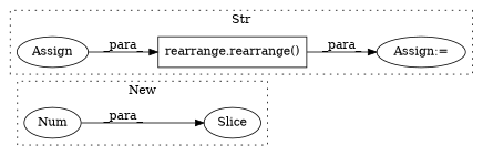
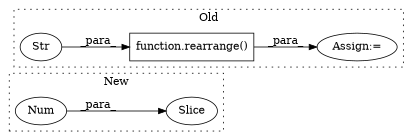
  digraph {
    rankdir=LR
    node [shape=ellipse]
    n1 [a=80 l=5 label=Slice s=4251]
    n2 [a=76 l=2 label=Num s=4254]
-   n3 [a=75 l="10,17" label="rearrange.rearrange()" s="5062,5099" shape=box]
-   n4 [a=66 l=24 label=Assign s=5075]
+   n3 [a=75 l="10,17" label="function.rearrange()" s="5062,5099" shape=box]
+   n4 [a=66 l=24 label=Str s=5075]
    n5 [a=68 l=3 label="Assign:=" s=5059]
    subgraph cluster_1 {
      label=New
      style=dotted
      n1
      n2
    }
    subgraph cluster_2 {
-     label=Str
+     label=Old
      style=dotted
      n3
      n4
      n5
    }
    n2 -> n1 [label=_para_]
    n3 -> n5 [label=_para_]
    n4 -> n3 [label=_para_]
  }
